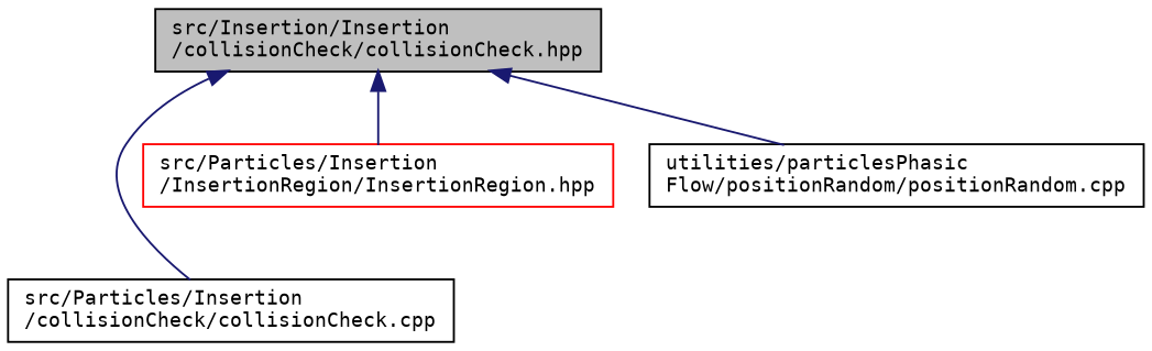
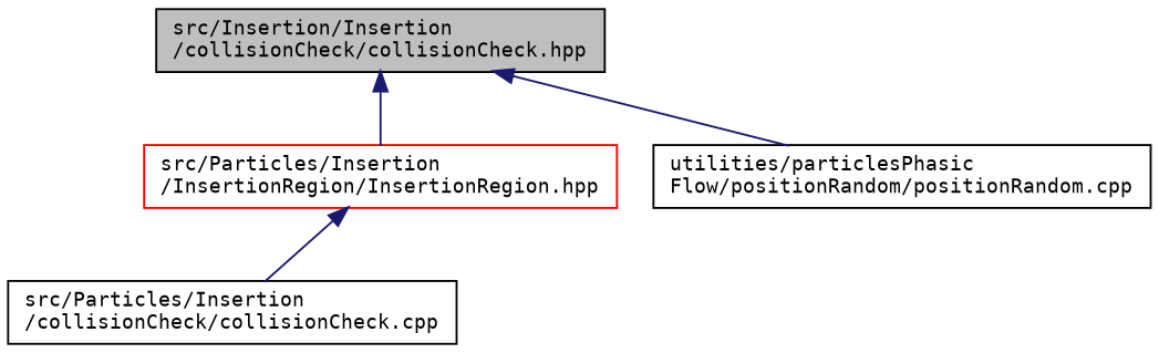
  digraph {
    fontname="DejaVu Sans Mono"
    node [color=black fillcolor=white fontname="DejaVu Sans Mono" fontsize=10 shape=record style=filled]
    edge [color=midnightblue dir=back fontname="DejaVu Sans Mono" fontsize=10 labelfontname=Helvetica labelfontsize=10 style=solid]
    n1 [fillcolor=grey75 fontcolor=black height=0.2 label="src/Insertion/Insertion\l/collisionCheck/collisionCheck.hpp" width=0.4]
    n2 [height=0.2 label="src/Particles/Insertion\l/collisionCheck/collisionCheck.cpp" width=0.4]
    n3 [color=red height=0.2 label="src/Particles/Insertion\l/InsertionRegion/InsertionRegion.hpp" width=0.4]
    n4 [height=0.2 label="utilities/particlesPhasic\lFlow/positionRandom/positionRandom.cpp" width=0.4]
-   n1 -> n2
+   n3 -> n2
    n1 -> n3
    n1 -> n4
  }
